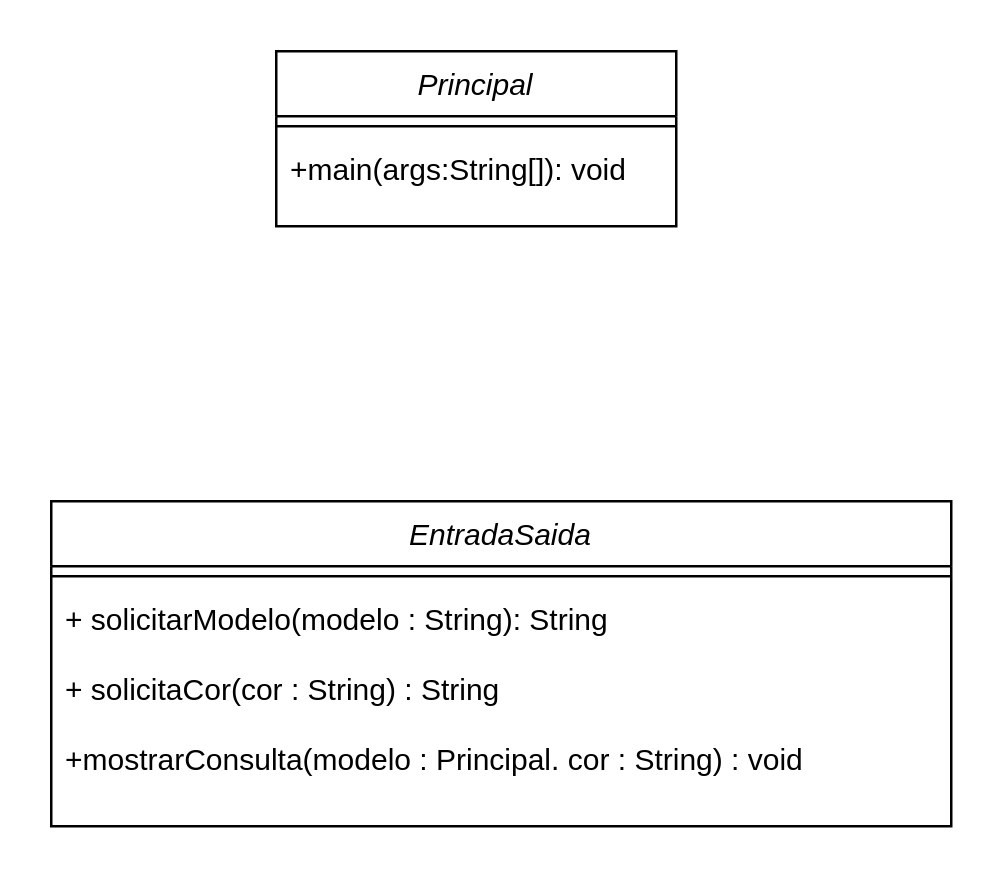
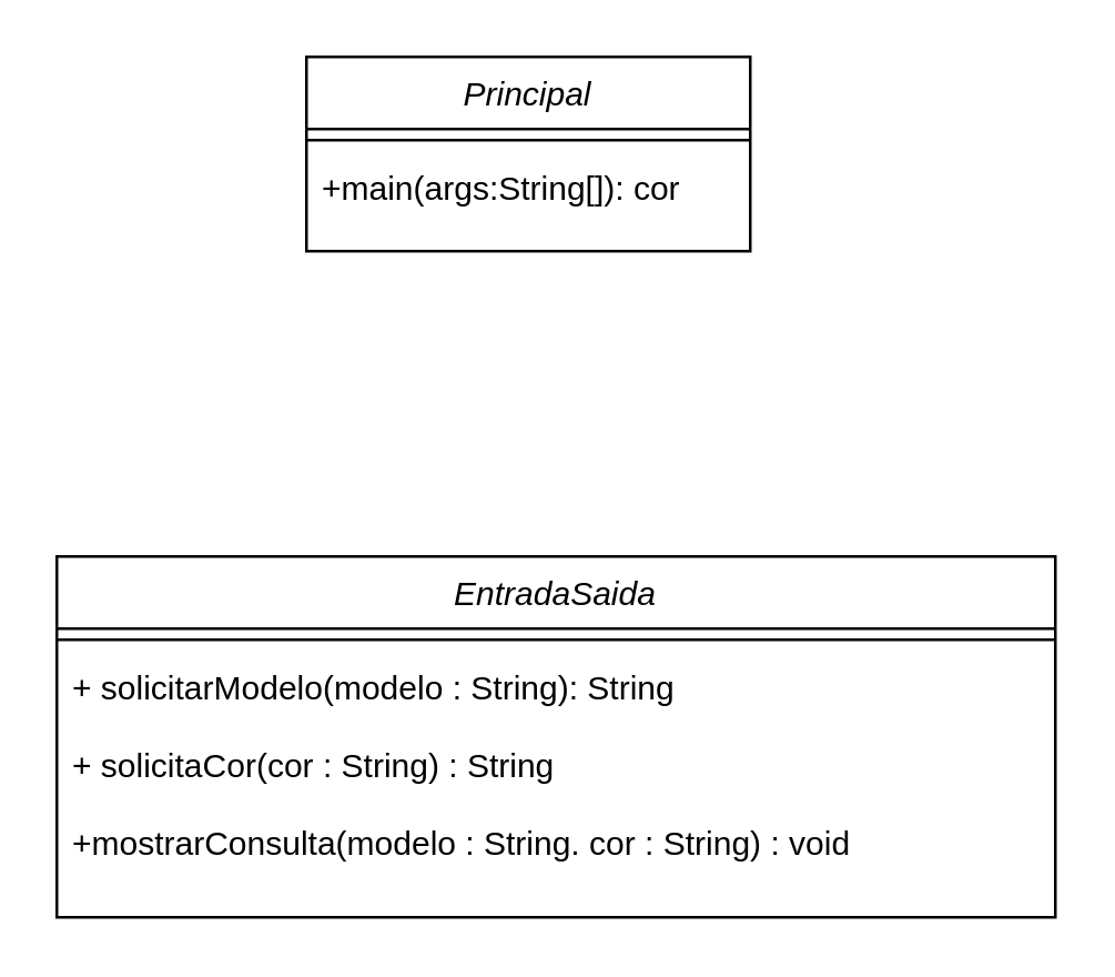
  <mxCell id="0" />
  <mxCell id="1" parent="0" />
  <mxCell id="2" value="Principal" style="swimlane;fontStyle=2;align=center;verticalAlign=top;childLayout=stackLayout;horizontal=1;startSize=26;horizontalStack=0;resizeParent=1;resizeLast=0;collapsible=1;marginBottom=0;rounded=0;shadow=0;strokeWidth=1;" vertex="1" parent="1"><mxGeometry x="110" y="20" width="160" height="70" as="geometry"><mxRectangle x="230" y="140" width="160" height="26" as="alternateBounds" /></mxGeometry></mxCell>
  <mxCell id="3" value="" style="line;html=1;strokeWidth=1;align=left;verticalAlign=middle;spacingTop=-1;spacingLeft=3;spacingRight=3;rotatable=0;labelPosition=right;points=[];portConstraint=eastwest;" vertex="1" parent="2"><mxGeometry y="26" width="160" height="8" as="geometry" /></mxCell>
- <mxCell id="4" value="+main(args:String[]): void" style="text;align=left;verticalAlign=top;spacingLeft=4;spacingRight=4;overflow=hidden;rotatable=0;points=[[0,0.5],[1,0.5]];portConstraint=eastwest;" vertex="1" parent="2"><mxGeometry y="34" width="160" height="26" as="geometry" /></mxCell>
+ <mxCell id="4" value="+main(args:String[]): cor" style="text;align=left;verticalAlign=top;spacingLeft=4;spacingRight=4;overflow=hidden;rotatable=0;points=[[0,0.5],[1,0.5]];portConstraint=eastwest;" vertex="1" parent="2"><mxGeometry y="34" width="160" height="26" as="geometry" /></mxCell>
  <mxCell id="5" value="EntradaSaida" style="swimlane;fontStyle=2;align=center;verticalAlign=top;childLayout=stackLayout;horizontal=1;startSize=26;horizontalStack=0;resizeParent=1;resizeLast=0;collapsible=1;marginBottom=0;rounded=0;shadow=0;strokeWidth=1;" vertex="1" parent="1"><mxGeometry x="20" y="200" width="360" height="130" as="geometry"><mxRectangle x="230" y="140" width="160" height="26" as="alternateBounds" /></mxGeometry></mxCell>
  <mxCell id="6" value="" style="line;html=1;strokeWidth=1;align=left;verticalAlign=middle;spacingTop=-1;spacingLeft=3;spacingRight=3;rotatable=0;labelPosition=right;points=[];portConstraint=eastwest;" vertex="1" parent="5"><mxGeometry y="26" width="360" height="8" as="geometry" /></mxCell>
- <mxCell id="7" value="+ solicitarModelo(modelo : String): String&#10;&#10;+ solicitaCor(cor : String) : String&#10;&#10;+mostrarConsulta(modelo : Principal. cor : String) : void" style="text;align=left;verticalAlign=top;spacingLeft=4;spacingRight=4;overflow=hidden;rotatable=0;points=[[0,0.5],[1,0.5]];portConstraint=eastwest;" vertex="1" parent="5"><mxGeometry y="34" width="360" height="96" as="geometry" /></mxCell>
+ <mxCell id="7" value="+ solicitarModelo(modelo : String): String&#10;&#10;+ solicitaCor(cor : String) : String&#10;&#10;+mostrarConsulta(modelo : String. cor : String) : void" style="text;align=left;verticalAlign=top;spacingLeft=4;spacingRight=4;overflow=hidden;rotatable=0;points=[[0,0.5],[1,0.5]];portConstraint=eastwest;" vertex="1" parent="5"><mxGeometry y="34" width="360" height="96" as="geometry" /></mxCell>
